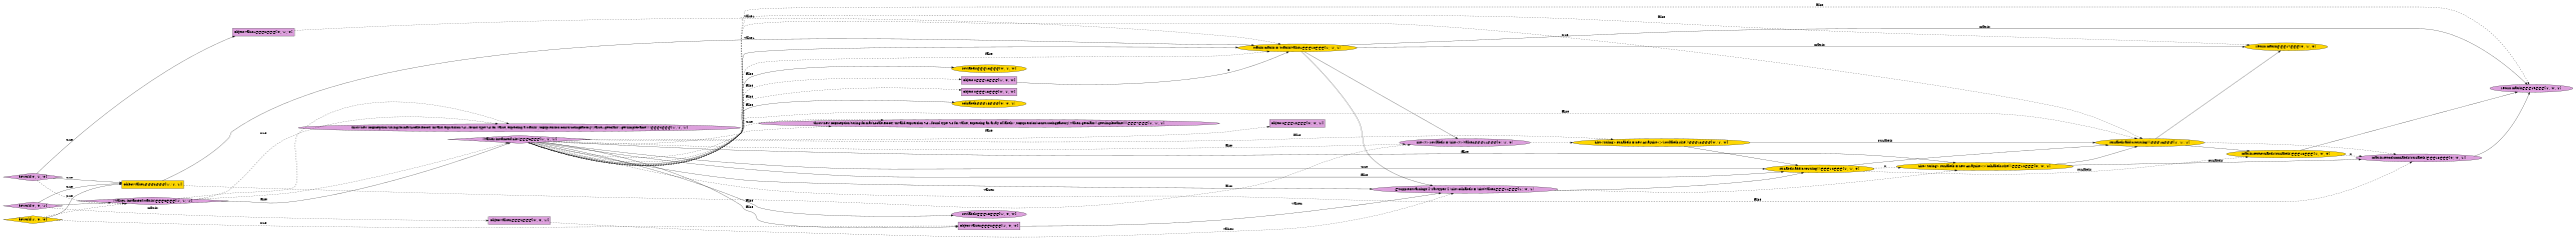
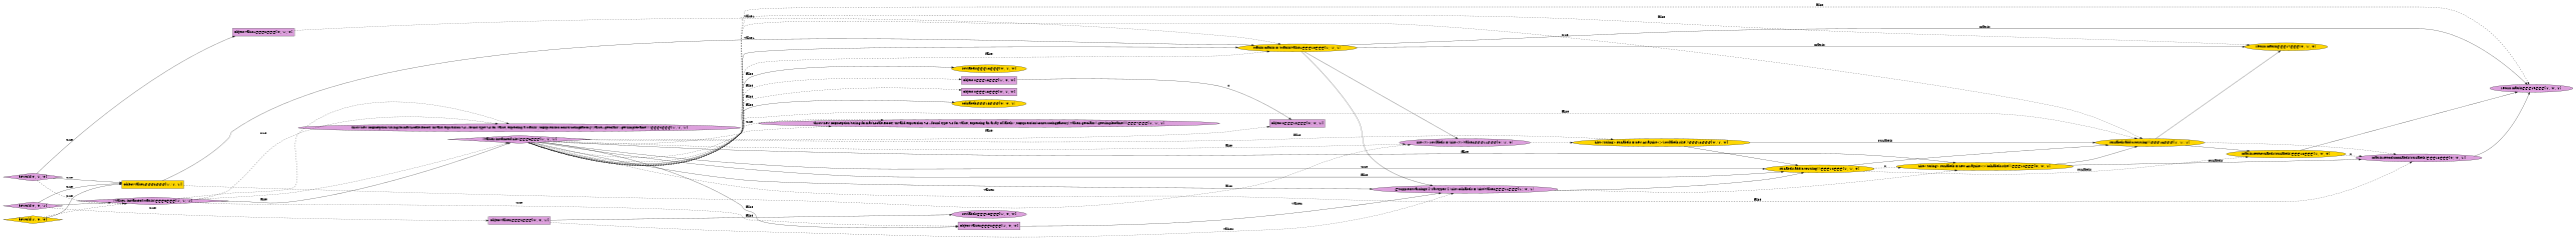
  digraph {
    rankdir=LR
    node [fillcolor=plum shape=ellipse style=filled]
    edge [style=solid]
    n1 [label="matrix.setColumnLabels(strLabels)@@@18@@@['0', '0', '1']"]
    n2 [label="return matrix@@@19@@@['1', '0', '1']"]
    n3 [fillcolor=gold label="strLabels.add(o.toString())@@@14@@@['1', '1', '0']"]
    n4 [fillcolor=gold label="strLabels.add(o.toString())@@@16@@@['1', '1', '1']"]
    n5 [fillcolor=gold label="List<String> strLabels = new ArrayList<>(colLabels.size())@@@14@@@['0', '0', '1']"]
    n6 [fillcolor=gold label="matrix.setRowLabels(strLabels)@@@18@@@['1', '0', '0']"]
    n7 [fillcolor=gold label="return matrix@@@17@@@['0', '1', '0']"]
    n8 [fillcolor=gold label="rowlabels@@@13@@@['0', '1', '0']"]
    n9 [label="Object o@@@15@@@['1', '0', '0']" shape=box]
    n10 [label="Object o@@@15@@@['0', '0', '1']" shape=box]
    n11 [label="List<?> rowlabels = (List<?>)value2@@@11@@@['0', '1', '0']"]
    n12 [fillcolor=gold label="List<String> strLabels = new ArrayList<>(rowlabels.size())@@@12@@@['0', '1', '0']"]
    n13 [label="Object value2@@@2@@@['0', '0', '1']" shape=box]
    n14 [label="@SuppressWarnings({\"rawtypes\"}) List colLabels = (List)value2@@@11@@@['1', '0', '1']"]
    n15 [fillcolor=gold label="doWork['1', '0', '0']" shape=diamond]
    n16 [fillcolor=gold label="Object value1@@@2@@@['1', '1', '1']" shape=box]
    n17 [label="Object value2@@@2@@@['1', '0', '0']" shape=box]
    n18 [label="!(value1 instanceof Matrix)@@@3@@@['1', '1', '1']" shape=diamond]
    n19 [fillcolor=gold label="Matrix matrix = (Matrix)value1@@@10@@@['1', '1', '1']"]
    n20 [label="!(value2 instanceof List)@@@6@@@['1', '1', '1']" shape=diamond]
    n21 [label="throw new IOException(String.format(Locale.ROOT,\"Invalid expression %s - found type %s for value, expecting a Matrix\",toExpression(constructingFactory),value1.getClass().getSimpleName()))@@@4@@@['1', '1', '1']"]
    n22 [label="Object o@@@13@@@['0', '1', '0']" shape=box]
    n23 [fillcolor=gold label="colLabels@@@15@@@['0', '0', '1']"]
    n24 [label="throw new IOException(String.format(Locale.ROOT,\"Invalid expression %s - found type %s for value, expecting an array of labels.\",toExpression(constructingFactory),value2.getClass().getSimpleName()))@@@7@@@['1', '1', '1']"]
    n25 [label="rowlabels@@@15@@@['1', '0', '0']"]
    n26 [label="doWork['0', '1', '0']" shape=diamond]
    n27 [label="Object value1@@@2@@@['0', '1', '0']" shape=box]
    n28 [label="doWork['0', '0', '1']" shape=diamond]
    n1 -> n2
    n3 -> n4
    n3 -> n5 [label=0 style=dashed]
    n3 -> n6 [label=strLabels style=dashed]
    n4 -> n1 [style=dashed]
    n4 -> n6
    n4 -> n7
    n5 -> n1 [label=strLabels]
    n5 -> n4
    n6 -> n1 [label=0 style=dashed]
    n6 -> n2
-   n9 -> n19 [label=0]
+   n9 -> n10 [label=0]
    n11 -> n12 [style=dashed]
    n12 -> n3
    n12 -> n4 [label=strLabels]
    n13 -> n14 [label=value2 style=dashed]
    n14 -> n3
    n14 -> n5 [style=dashed]
    n15 -> n16 [label=true]
-   n15 -> n17 [label=true style=dashed]
+   n18 -> n17 [label=true style=dashed]
    n15 -> n18 [style=dashed]
    n16 -> n11 [label=value2 style=dashed]
    n16 -> n19 [label=value1]
    n17 -> n14 [label=value2]
    n18 -> n20 [style=dashed]
    n18 -> n20 [label=false]
    n18 -> n21 [label=true style=dashed]
    n18 -> n21 [style=dashed]
    n19 -> n2 [label=matrix]
    n19 -> n7 [label=matrix]
    n19 -> n11
    n19 -> n14
    n20 -> n1 [label=false style=dashed]
    n20 -> n2 [label=false style=dashed]
    n20 -> n3 [label=true]
    n20 -> n3 [label=false]
    n20 -> n4 [label=false style=dashed]
    n20 -> n4 [label=true style=dashed]
    n20 -> n5 [label=false]
    n20 -> n7 [label=false style=dashed]
    n20 -> n8 [label=false]
    n20 -> n9 [label=false style=dashed]
    n20 -> n10 [label=false style=dashed]
    n20 -> n11 [label=false style=dashed]
    n20 -> n12 [label=false style=dashed]
    n20 -> n14 [label=false]
    n20 -> n17 [label=false]
    n20 -> n19
    n20 -> n19 [label=false style=dashed]
    n20 -> n22 [label=false style=dashed]
    n20 -> n23 [label=false]
    n20 -> n24 [label=true style=dashed]
    n20 -> n24 [style=dashed]
-   n20 -> n25 [label=false]
+   n13 -> n25 [label=false]
    n26 -> n16 [label=true]
    n26 -> n18 [style=dashed]
    n26 -> n27 [label=true]
    n27 -> n19 [label=value1 style=dashed]
-   n28 -> n13 [label=matrix style=dashed]
+   n28 -> n13 [label=true style=dashed]
    n28 -> n16 [label=true]
    n28 -> n18
  }
